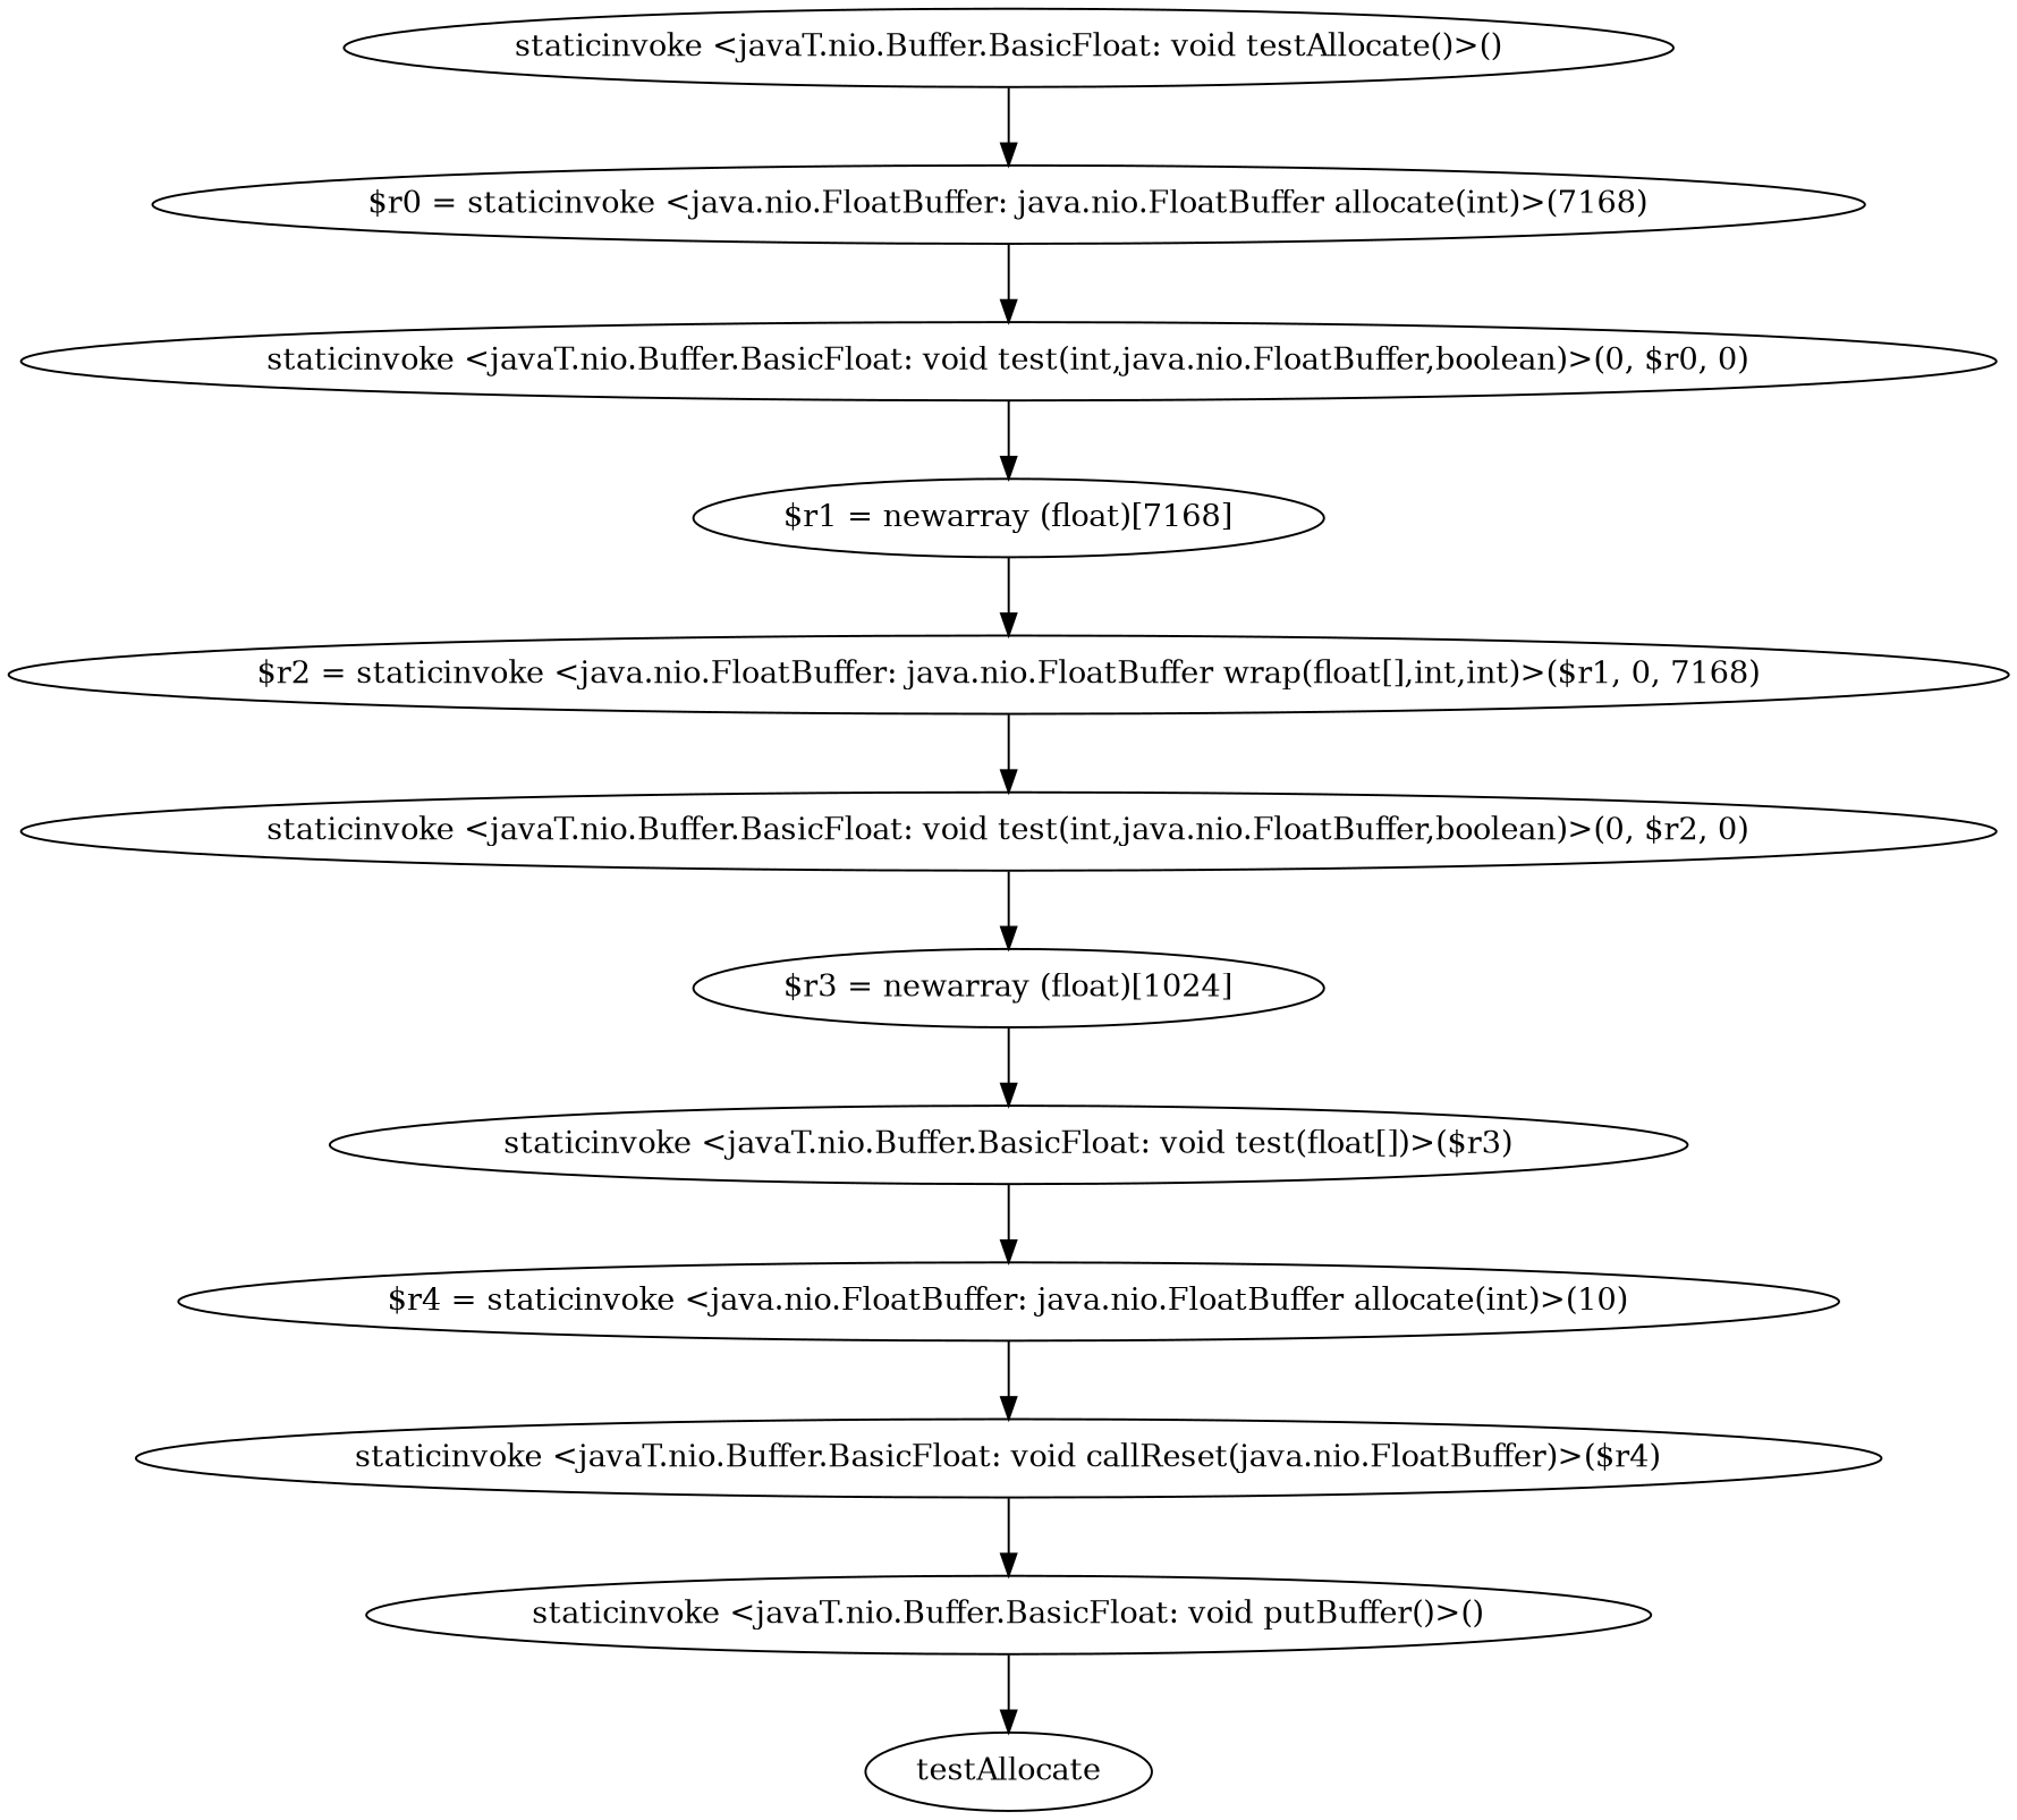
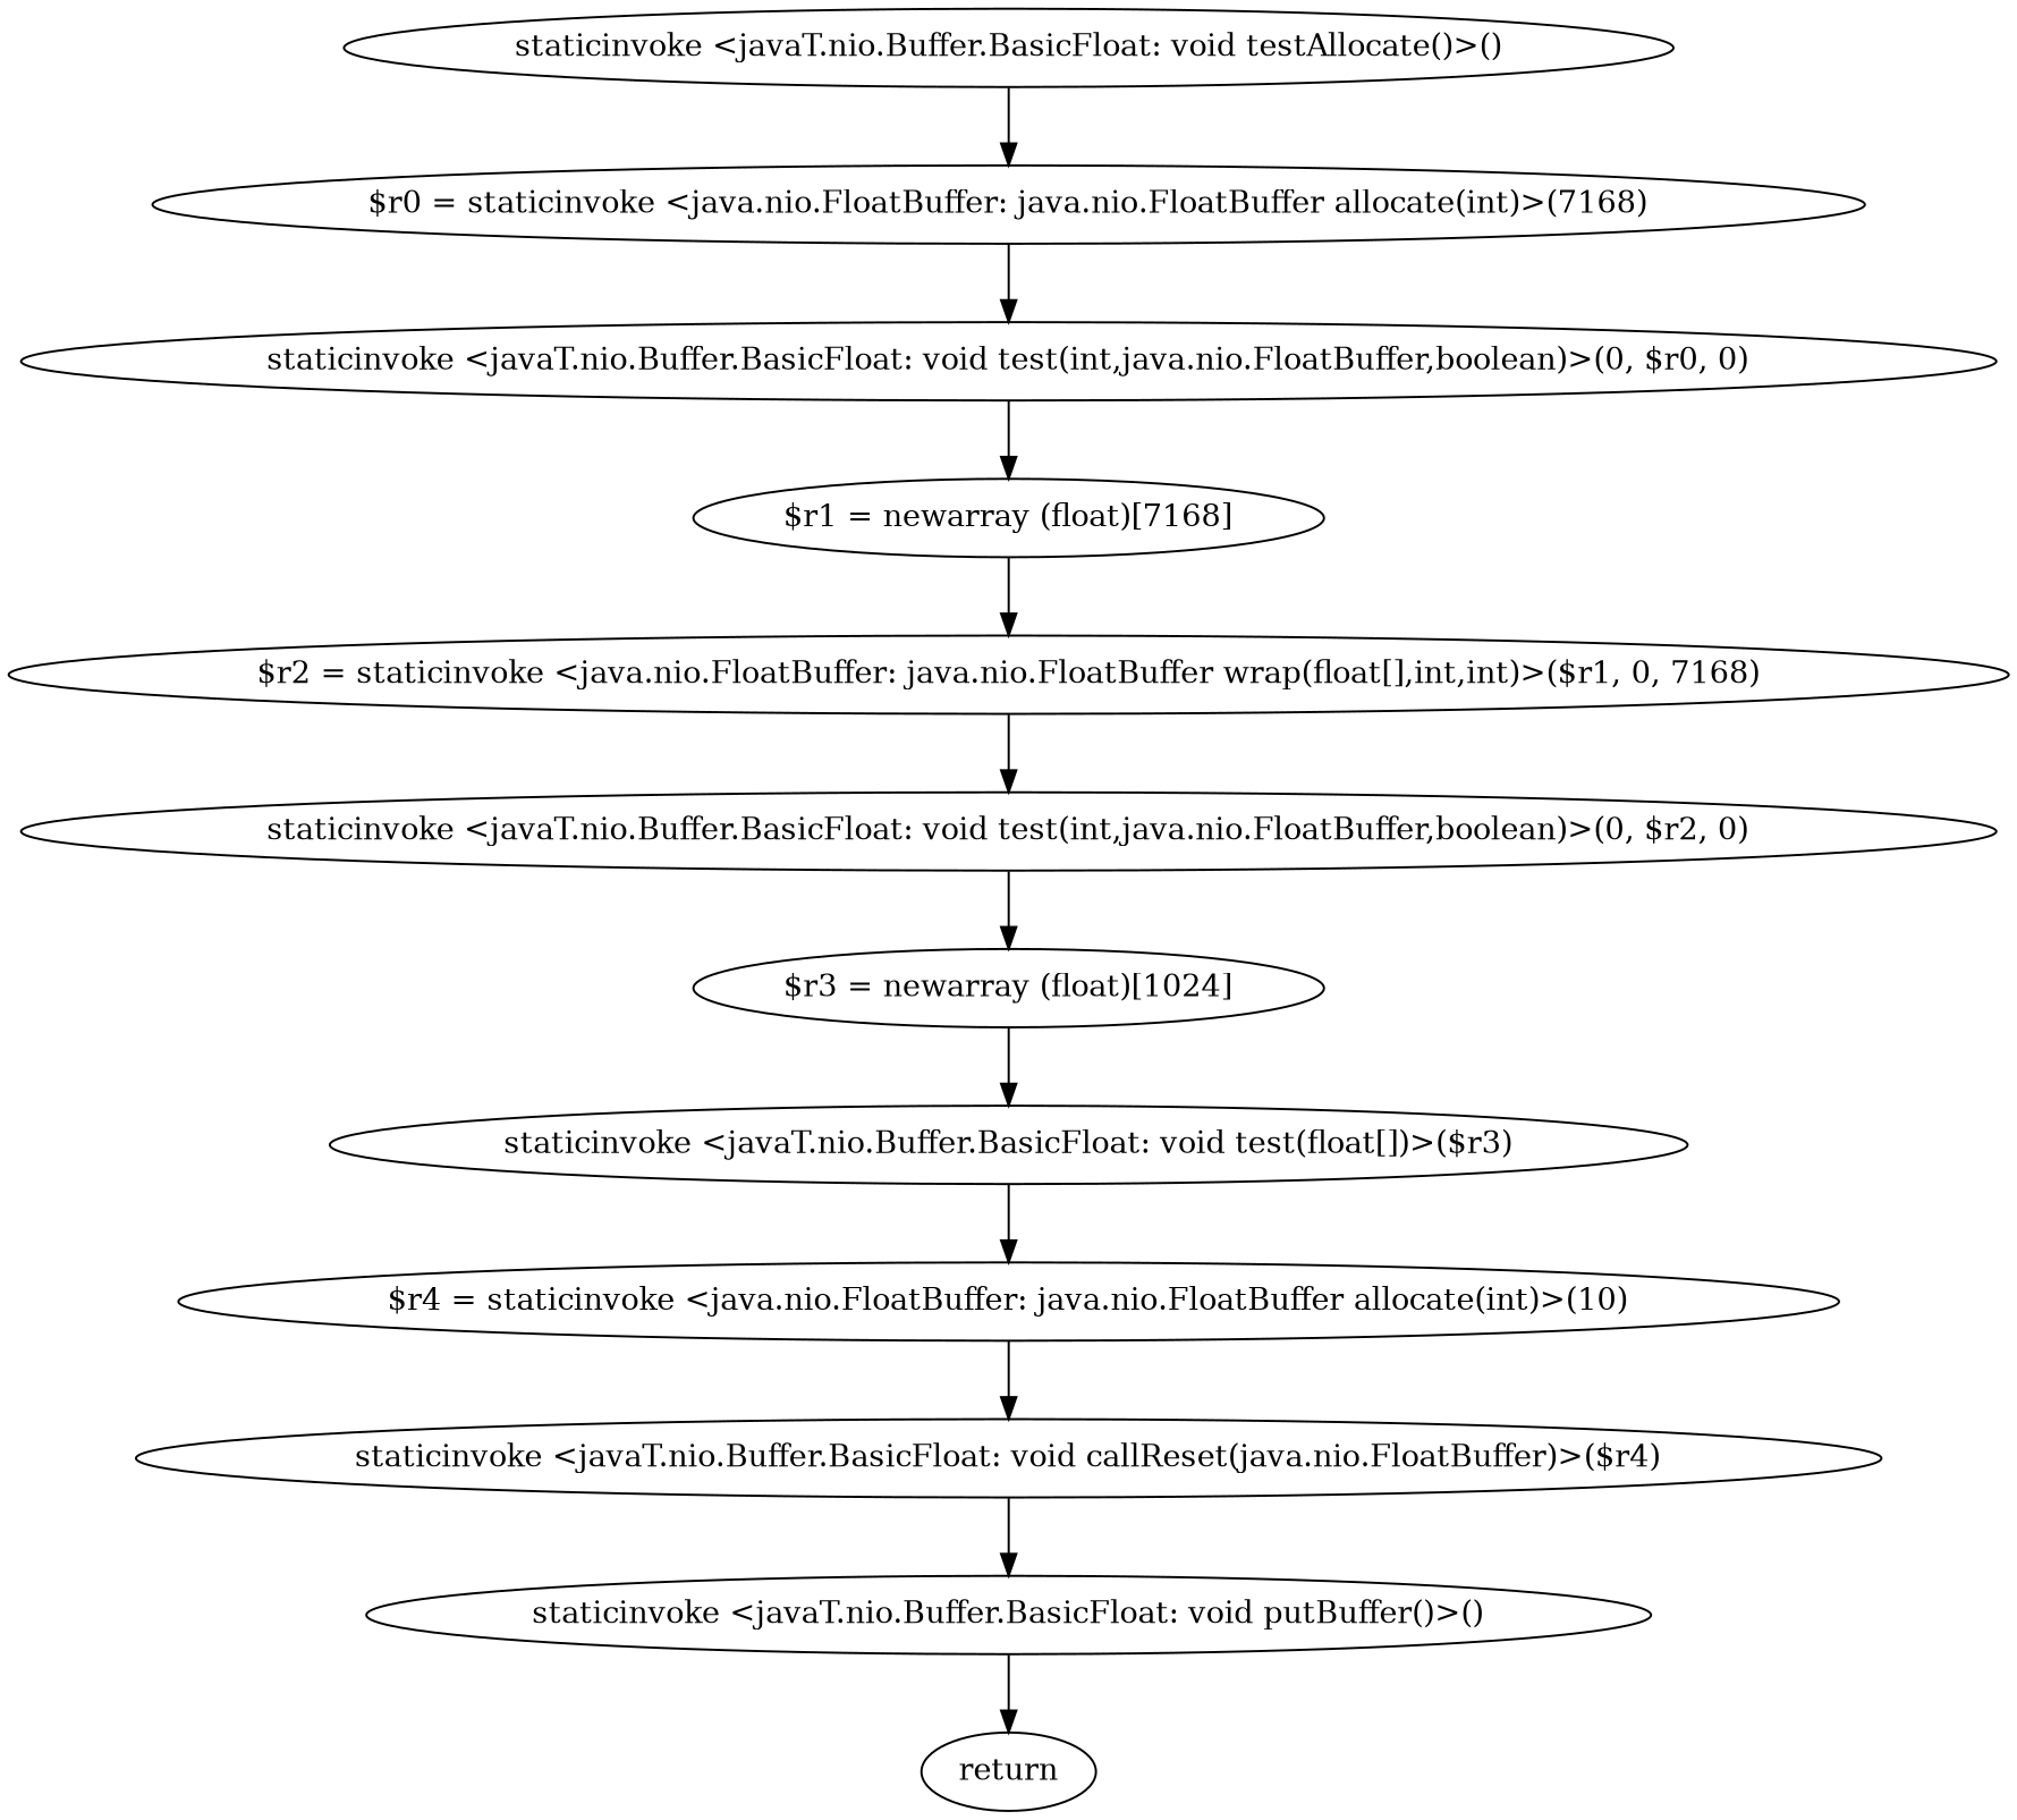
  digraph {
    "staticinvoke <javaT.nio.Buffer.BasicFloat: void testAllocate()>()"
    "$r0 = staticinvoke <java.nio.FloatBuffer: java.nio.FloatBuffer allocate(int)>(7168)"
    "staticinvoke <javaT.nio.Buffer.BasicFloat: void test(int,java.nio.FloatBuffer,boolean)>(0, $r0, 0)"
    "$r1 = newarray (float)[7168]"
    "$r2 = staticinvoke <java.nio.FloatBuffer: java.nio.FloatBuffer wrap(float[],int,int)>($r1, 0, 7168)"
    "staticinvoke <javaT.nio.Buffer.BasicFloat: void test(int,java.nio.FloatBuffer,boolean)>(0, $r2, 0)"
    "$r3 = newarray (float)[1024]"
    "staticinvoke <javaT.nio.Buffer.BasicFloat: void test(float[])>($r3)"
    "$r4 = staticinvoke <java.nio.FloatBuffer: java.nio.FloatBuffer allocate(int)>(10)"
    "staticinvoke <javaT.nio.Buffer.BasicFloat: void callReset(java.nio.FloatBuffer)>($r4)"
    "staticinvoke <javaT.nio.Buffer.BasicFloat: void putBuffer()>()"
-   return [label=testAllocate]
+   return
    "staticinvoke <javaT.nio.Buffer.BasicFloat: void testAllocate()>()" -> "$r0 = staticinvoke <java.nio.FloatBuffer: java.nio.FloatBuffer allocate(int)>(7168)"
    "$r0 = staticinvoke <java.nio.FloatBuffer: java.nio.FloatBuffer allocate(int)>(7168)" -> "staticinvoke <javaT.nio.Buffer.BasicFloat: void test(int,java.nio.FloatBuffer,boolean)>(0, $r0, 0)"
    "staticinvoke <javaT.nio.Buffer.BasicFloat: void test(int,java.nio.FloatBuffer,boolean)>(0, $r0, 0)" -> "$r1 = newarray (float)[7168]"
    "$r1 = newarray (float)[7168]" -> "$r2 = staticinvoke <java.nio.FloatBuffer: java.nio.FloatBuffer wrap(float[],int,int)>($r1, 0, 7168)"
    "$r2 = staticinvoke <java.nio.FloatBuffer: java.nio.FloatBuffer wrap(float[],int,int)>($r1, 0, 7168)" -> "staticinvoke <javaT.nio.Buffer.BasicFloat: void test(int,java.nio.FloatBuffer,boolean)>(0, $r2, 0)"
    "staticinvoke <javaT.nio.Buffer.BasicFloat: void test(int,java.nio.FloatBuffer,boolean)>(0, $r2, 0)" -> "$r3 = newarray (float)[1024]"
    "$r3 = newarray (float)[1024]" -> "staticinvoke <javaT.nio.Buffer.BasicFloat: void test(float[])>($r3)"
    "staticinvoke <javaT.nio.Buffer.BasicFloat: void test(float[])>($r3)" -> "$r4 = staticinvoke <java.nio.FloatBuffer: java.nio.FloatBuffer allocate(int)>(10)"
    "$r4 = staticinvoke <java.nio.FloatBuffer: java.nio.FloatBuffer allocate(int)>(10)" -> "staticinvoke <javaT.nio.Buffer.BasicFloat: void callReset(java.nio.FloatBuffer)>($r4)"
    "staticinvoke <javaT.nio.Buffer.BasicFloat: void callReset(java.nio.FloatBuffer)>($r4)" -> "staticinvoke <javaT.nio.Buffer.BasicFloat: void putBuffer()>()"
    "staticinvoke <javaT.nio.Buffer.BasicFloat: void putBuffer()>()" -> return
  }
